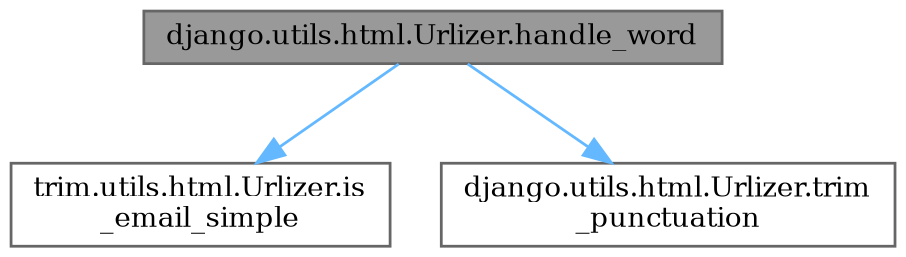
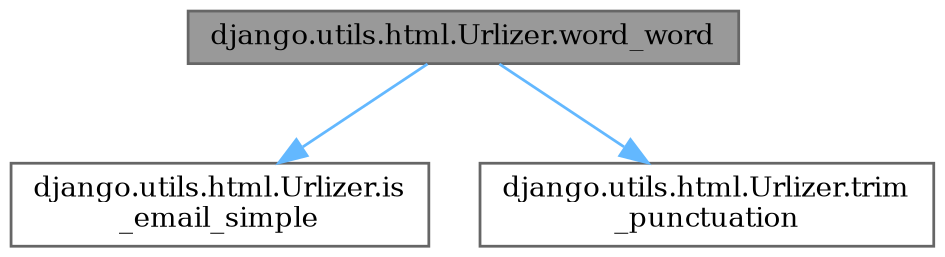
  digraph {
    fontname="DejaVu Serif"
    rankdir=TB
    node [color=grey40 fillcolor=white fontname="DejaVu Serif" fontsize=10 shape=box style=filled]
    edge [color=steelblue1 fontname="DejaVu Serif" fontsize=10 labelfontname=Helvetica labelfontsize=10 style=solid]
-   n1 [color=gray40 fillcolor=grey60 fontcolor=black height=0.2 label="django.utils.html.Urlizer.handle_word" width=0.4]
-   n2 [height=0.2 label="trim.utils.html.Urlizer.is\l_email_simple" width=0.4]
+   n1 [color=gray40 fillcolor=grey60 fontcolor=black height=0.2 label="django.utils.html.Urlizer.word_word" width=0.4]
+   n2 [height=0.2 label="django.utils.html.Urlizer.is\l_email_simple" width=0.4]
    n3 [height=0.2 label="django.utils.html.Urlizer.trim\l_punctuation" width=0.4]
    n1 -> n2
    n1 -> n3
  }
